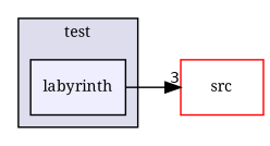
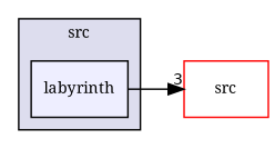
  digraph {
    compound=true
    rankdir=LR
    fontname="Noto Serif"
    node [fontname="Noto Serif" fontsize=10 shape=box style=filled]
    n1 [fillcolor="#eeeeff" label=labyrinth pencolor=black]
    n2 [color=red fillcolor=white label=src]
    subgraph cluster_1 {
      bgcolor="#ddddee"
      fontsize=10
-     label=test
+     label=src
      pencolor=black
      n1
    }
    n1 -> n2 [headlabel=3 labeldistance=1.5 labelfontname=Helvetica labelfontsize=10 fontname="Noto Serif"]
  }
